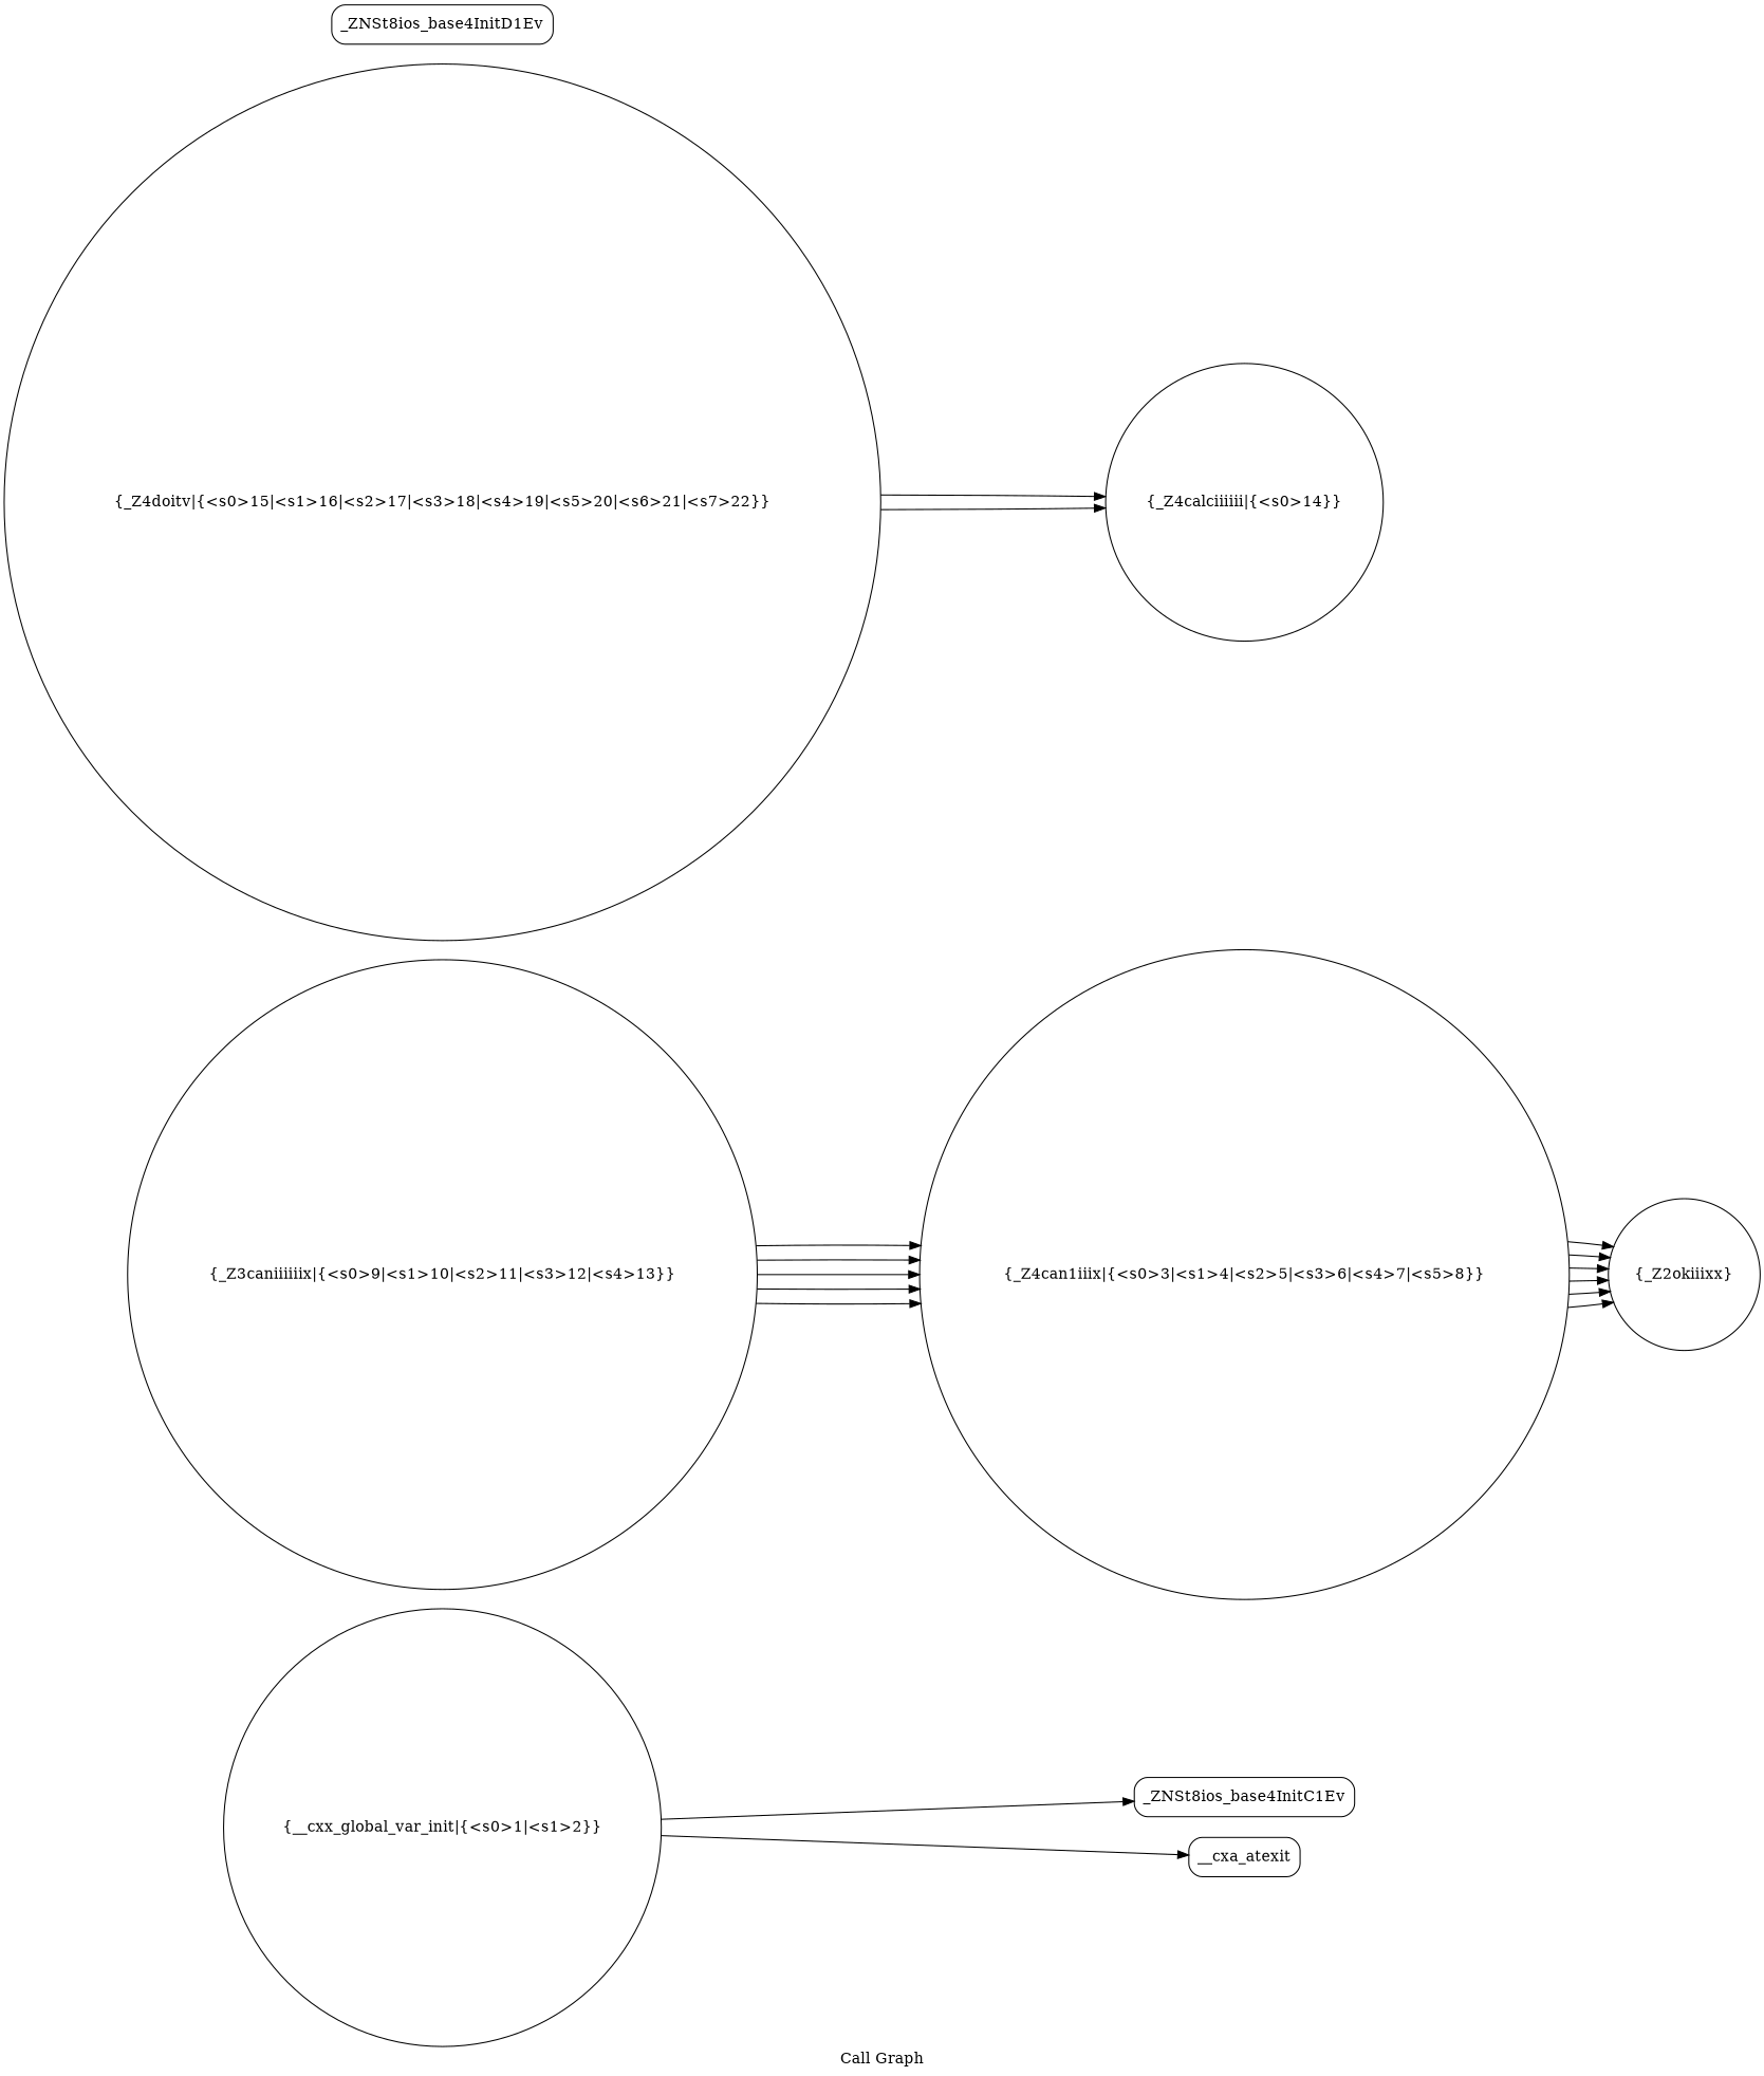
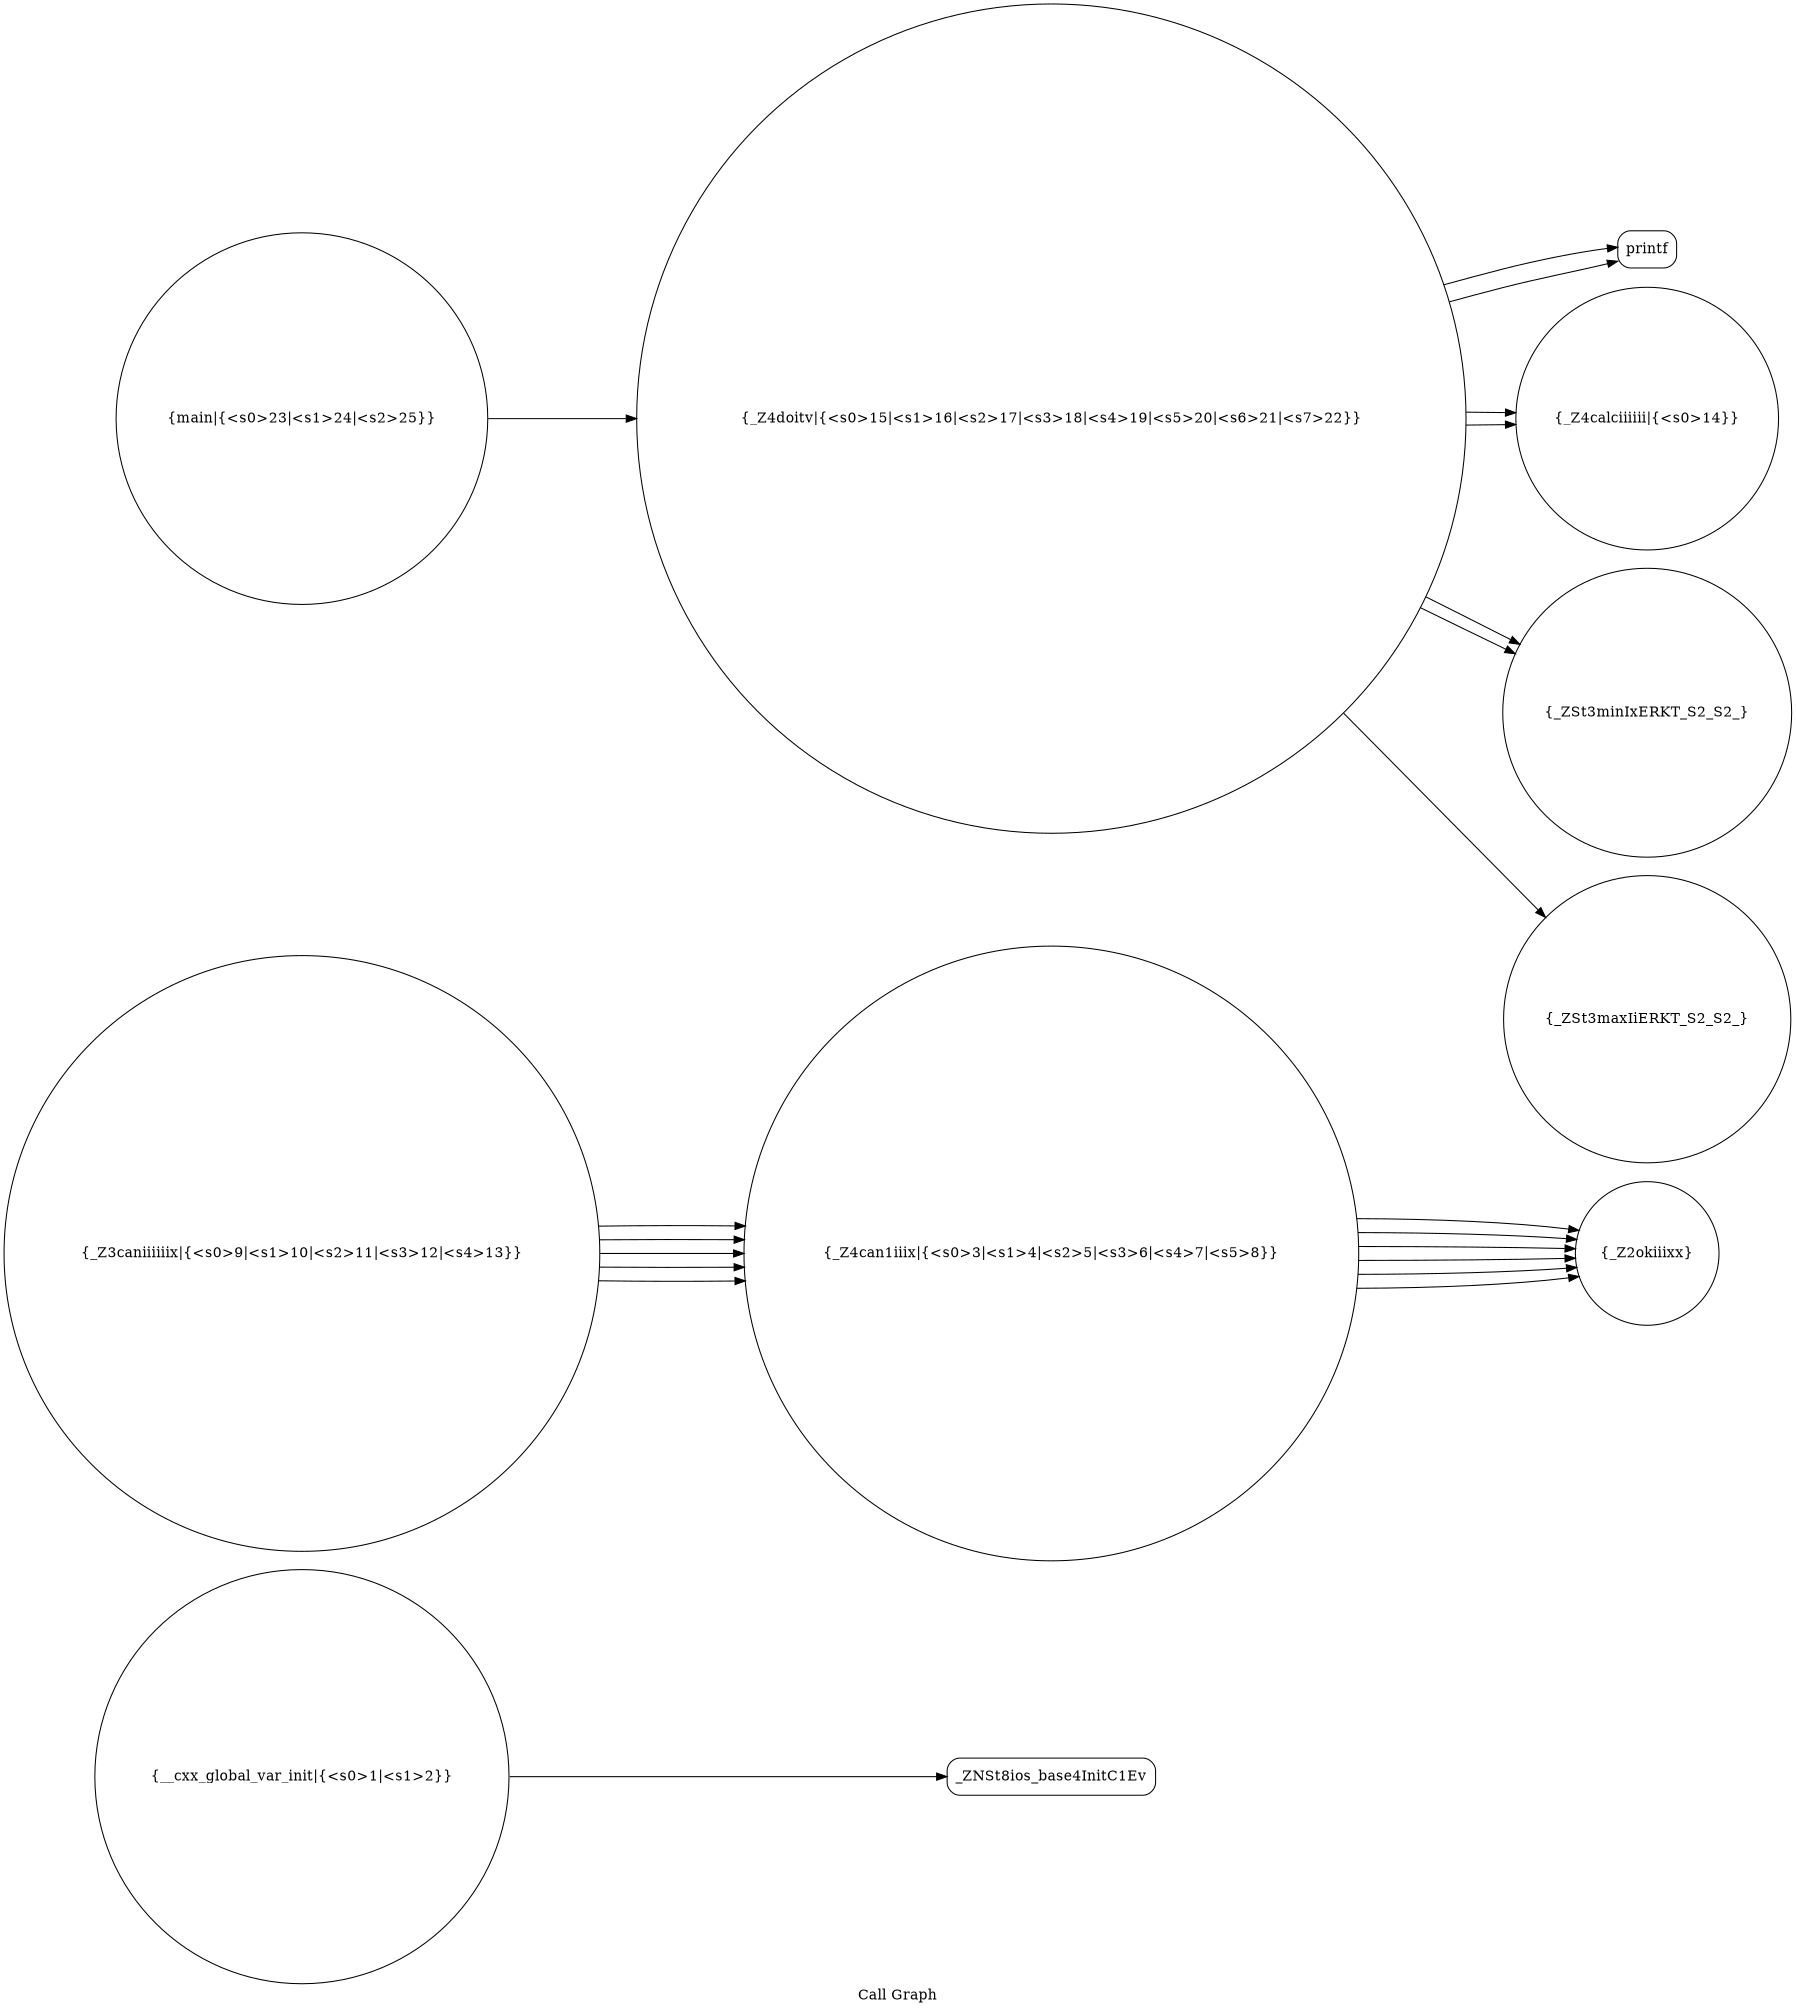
  digraph {
    label="Call Graph"
    rankdir=LR
    node [shape=circle]
    edge [color=black tailport=s1]
    n1 [label="{__cxx_global_var_init|{<s0>1|<s1>2}}"]
    n2 [label="{_ZNSt8ios_base4InitC1Ev}" shape=Mrecord]
-   n3 [label="{__cxa_atexit}" shape=Mrecord]
    n4 [label="{_Z3caniiiiiix|{<s0>9|<s1>10|<s2>11|<s3>12|<s4>13}}"]
    n5 [label="{_Z4can1iiix|{<s0>3|<s1>4|<s2>5|<s3>6|<s4>7|<s5>8}}"]
    n6 [label="{_Z2okiiixx}"]
+   n7 [label="{main|{<s0>23|<s1>24|<s2>25}}"]
    n8 [label="{_Z4doitv|{<s0>15|<s1>16|<s2>17|<s3>18|<s4>19|<s5>20|<s6>21|<s7>22}}"]
+   n9 [label="{printf}" shape=Mrecord]
    n10 [label="{_Z4calciiiiii|{<s0>14}}"]
-   n13 [label="{_ZNSt8ios_base4InitD1Ev}" shape=Mrecord]
+   n11 [label="{_ZSt3minIxERKT_S2_S2_}"]
+   n12 [label="{_ZSt3maxIiERKT_S2_S2_}"]
    n1 -> n2 [tailport=s0]
-   n1 -> n3
    n4 -> n5 [tailport=s0]
    n4 -> n5
    n4 -> n5 [tailport=s2]
    n4 -> n5 [tailport=s3]
    n4 -> n5 [tailport=s4]
    n5 -> n6 [tailport=s0]
    n5 -> n6
    n5 -> n6 [tailport=s2]
    n5 -> n6 [tailport=s3]
    n5 -> n6 [tailport=s4]
    n5 -> n6 [tailport=s5]
+   n7 -> n8 [tailport=s2]
+   n8 -> n9 [tailport=s6]
+   n8 -> n9 [tailport=s7]
    n8 -> n10
    n8 -> n10 [tailport=s4]
+   n8 -> n11 [tailport=s2]
+   n8 -> n11 [tailport=s5]
+   n8 -> n12 [tailport=s3]
  }
